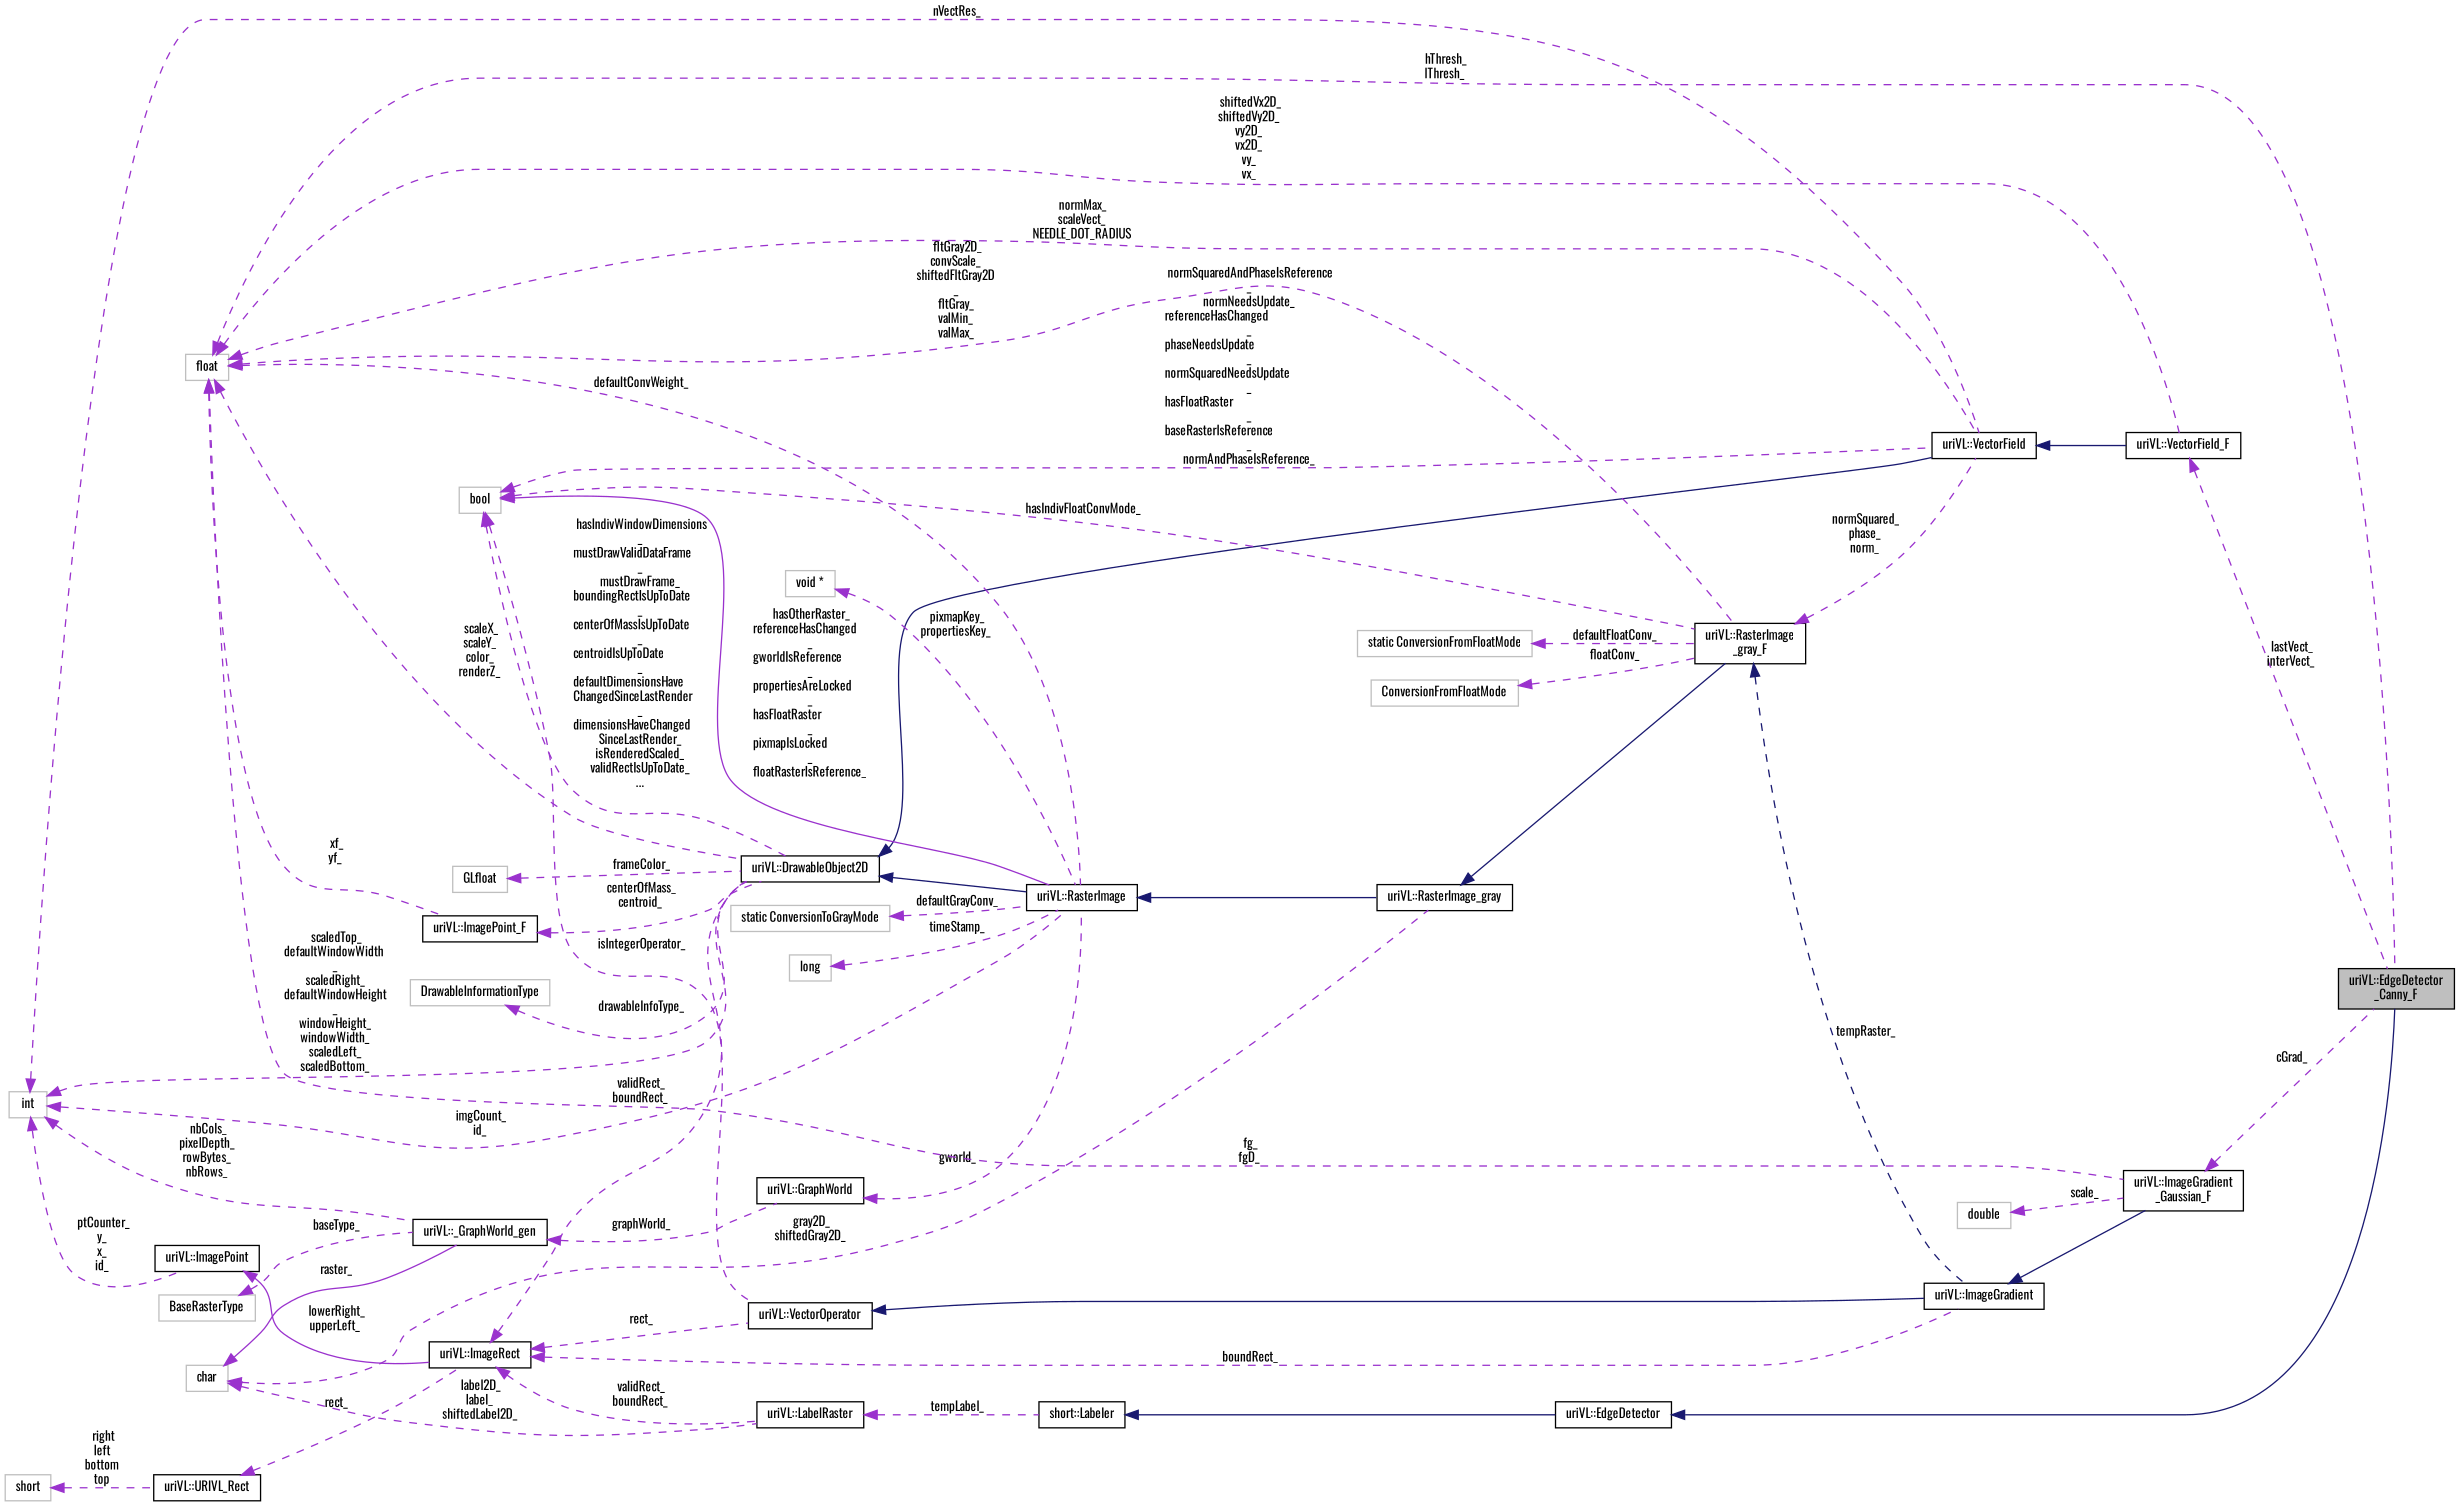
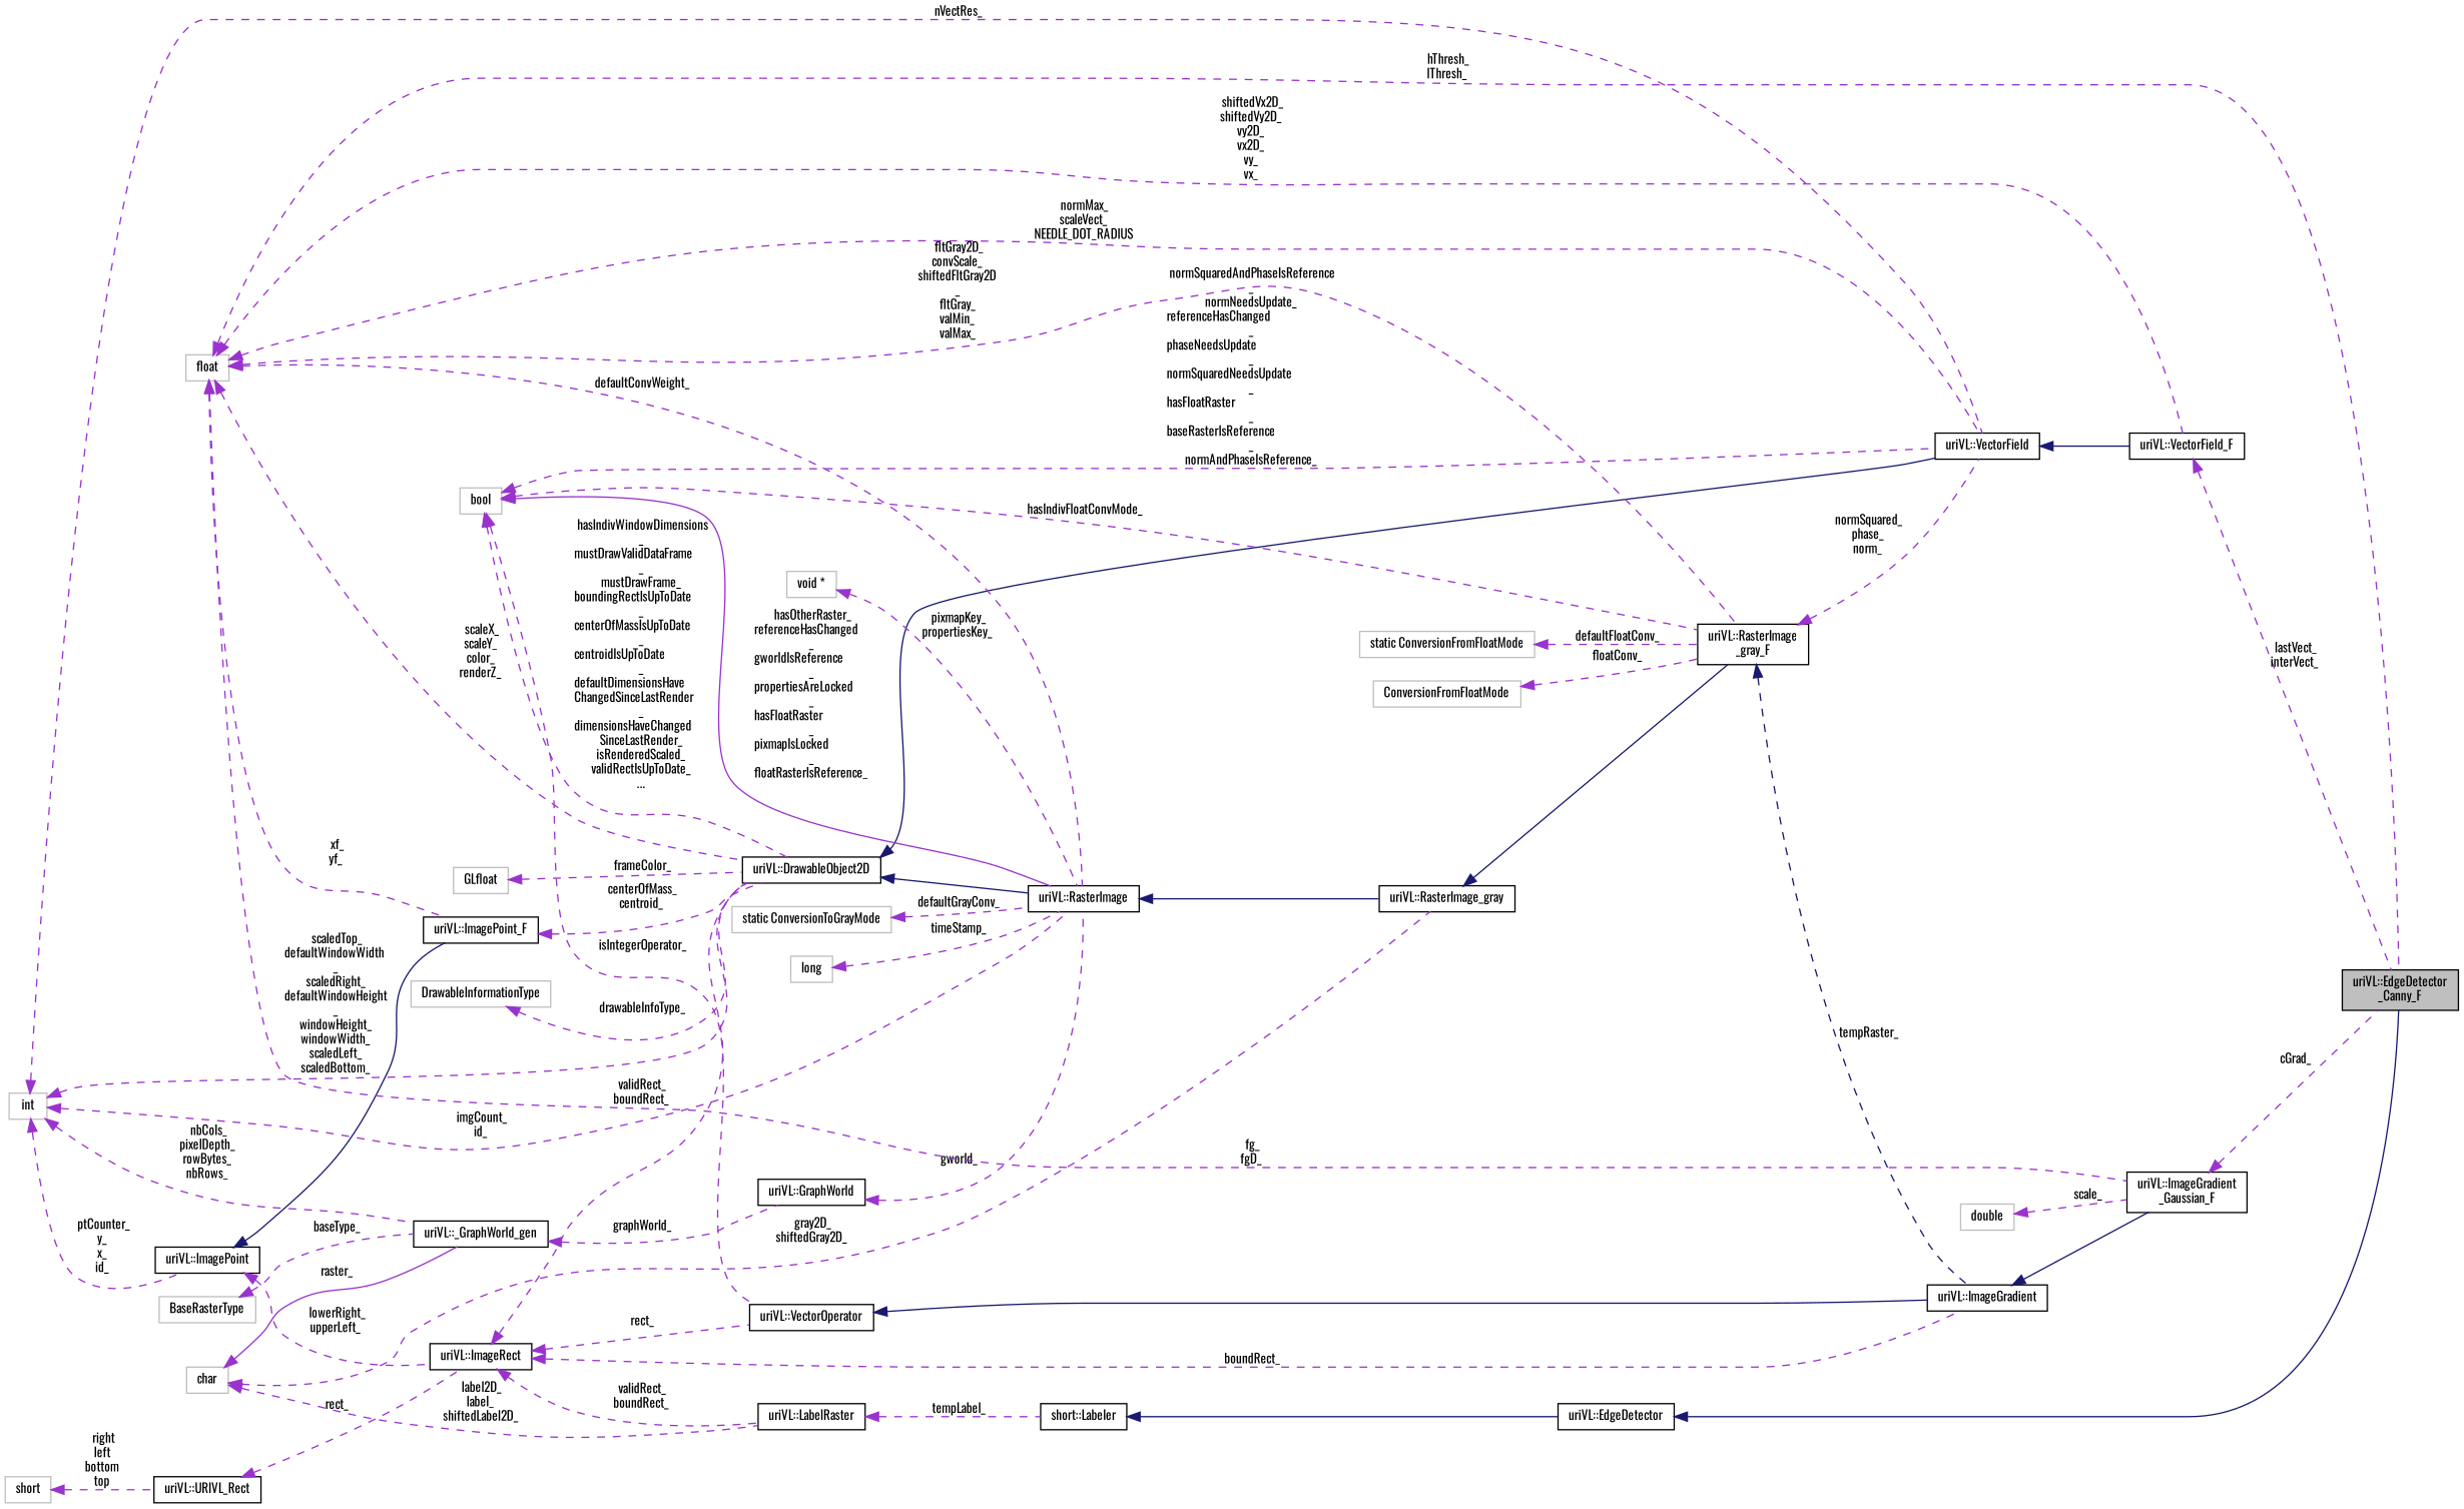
  digraph {
    fontname=Oswald
    rankdir=LR
    node [color=black fillcolor=white fontname=Oswald fontsize=10 shape=record style=filled]
    edge [color=darkorchid3 dir=back fontname=Oswald fontsize=10 labelfontname=Helvetica labelfontsize=10 style=dashed]
    n1 [fillcolor=grey75 fontcolor=black height=0.2 label="uriVL::EdgeDetector\l_Canny_F" width=0.4]
    n2 [height=0.2 label="uriVL::EdgeDetector" width=0.4]
    n3 [height=0.2 label="short::Labeler" width=0.4]
    n4 [height=0.2 label="uriVL::LabelRaster" width=0.4]
    n5 [height=0.2 label="uriVL::ImageRect" width=0.4]
    n6 [height=0.2 label="uriVL::DrawableObject2D" width=0.4]
    n7 [height=0.2 label="uriVL::ImageGradient" width=0.4]
    n8 [height=0.2 label="uriVL::VectorOperator" width=0.4]
    n9 [height=0.2 label="uriVL::VectorField" width=0.4]
    n10 [height=0.2 label="uriVL::RasterImage" width=0.4]
    n11 [height=0.2 label="uriVL::ImageGradient\l_Gaussian_F" width=0.4]
    n12 [height=0.2 label="uriVL::URIVL_Rect" width=0.4]
    n13 [color=grey75 height=0.2 label=short width=0.4]
    n14 [height=0.2 label="uriVL::ImagePoint" width=0.4]
    n15 [height=0.2 label="uriVL::ImagePoint_F" width=0.4]
    n16 [color=grey75 height=0.2 label=int width=0.4]
    n17 [height=0.2 label="uriVL::_GraphWorld_gen" width=0.4]
    n18 [height=0.2 label="uriVL::VectorField_F" width=0.4]
    n19 [height=0.2 label="uriVL::RasterImage_gray" width=0.4]
    n20 [height=0.2 label="uriVL::GraphWorld" width=0.4]
    n21 [color=grey75 height=0.2 label=char width=0.4]
    n22 [height=0.2 label="uriVL::RasterImage\l_gray_F" width=0.4]
    n23 [color=grey75 height=0.2 label=float width=0.4]
    n24 [color=grey75 height=0.2 label=GLfloat width=0.4]
    n25 [color=grey75 height=0.2 label=bool width=0.4]
    n26 [color=grey75 height=0.2 label=DrawableInformationType width=0.4]
    n27 [color=grey75 height=0.2 label=BaseRasterType width=0.4]
    n28 [color=grey75 height=0.2 label="static ConversionToGrayMode" width=0.4]
    n29 [color=grey75 height=0.2 label=long width=0.4]
    n30 [color=grey75 height=0.2 label="void *" width=0.4]
    n31 [color=grey75 height=0.2 label="static ConversionFromFloatMode" width=0.4]
    n32 [color=grey75 height=0.2 label=ConversionFromFloatMode width=0.4]
    n33 [color=grey75 height=0.2 label=double width=0.4]
    n2 -> n1 [color=midnightblue style=solid]
    n3 -> n2 [color=midnightblue style=solid]
    n4 -> n3 [label=" tempLabel_"]
    n5 -> n4 [label=" validRect_\nboundRect_"]
    n5 -> n6 [label=" validRect_\nboundRect_"]
    n5 -> n7 [label=" boundRect_"]
    n5 -> n8 [label=" rect_"]
    n6 -> n9 [color=midnightblue style=solid]
    n6 -> n10 [color=midnightblue style=solid]
    n7 -> n11 [color=midnightblue style=solid]
    n8 -> n7 [color=midnightblue style=solid]
    n9 -> n18 [color=midnightblue style=solid]
    n10 -> n19 [color=midnightblue style=solid]
    n11 -> n1 [label=" cGrad_"]
    n12 -> n5 [label=" rect_"]
    n13 -> n12 [label=" right\nleft\nbottom\ntop"]
-   n14 -> n5 [label=" lowerRight_\nupperLeft_" style=solid]
+   n14 -> n5 [label=" lowerRight_\nupperLeft_"]
+   n14 -> n15 [color=midnightblue style=solid]
    n15 -> n6 [label=" centerOfMass_\ncentroid_"]
    n16 -> n6 [label=" scaledTop_\ndefaultWindowWidth\l_\nscaledRight_\ndefaultWindowHeight\l_\nwindowHeight_\nwindowWidth_\nscaledLeft_\nscaledBottom_"]
    n16 -> n9 [label=" nVectRes_"]
    n16 -> n10 [label=" imgCount_\nid_"]
    n16 -> n14 [label=" ptCounter_\ny_\nx_\nid_"]
    n16 -> n17 [label=" nbCols_\npixelDepth_\nrowBytes_\nnbRows_"]
    n17 -> n20 [label=" graphWorld_"]
    n18 -> n1 [label=" lastVect_\ninterVect_"]
    n19 -> n22 [color=midnightblue style=solid]
    n20 -> n10 [label=" gworld_"]
    n21 -> n4 [label=" label2D_\nlabel_\nshiftedLabel2D_"]
    n21 -> n17 [label=" raster_" style=solid]
    n21 -> n19 [label=" gray2D_\nshiftedGray2D_"]
    n22 -> n7 [color=midnightblue label=" tempRaster_"]
    n22 -> n9 [label=" normSquared_\nphase_\nnorm_"]
    n23 -> n1 [label=" hThresh_\nlThresh_"]
    n23 -> n6 [label=" scaleX_\nscaleY_\ncolor_\nrenderZ_"]
    n23 -> n9 [label=" normMax_\nscaleVect_\nNEEDLE_DOT_RADIUS"]
    n23 -> n10 [label=" defaultConvWeight_"]
    n23 -> n11 [label=" fg_\nfgD_"]
    n23 -> n15 [label=" xf_\nyf_"]
    n23 -> n18 [label=" shiftedVx2D_\nshiftedVy2D_\nvy2D_\nvx2D_\nvy_\nvx_"]
    n23 -> n22 [label=" fltGray2D_\nconvScale_\nshiftedFltGray2D\l_\nfltGray_\nvalMin_\nvalMax_"]
    n24 -> n6 [label=" frameColor_"]
    n25 -> n6 [label=" hasIndivWindowDimensions\l_\nmustDrawValidDataFrame\l_\nmustDrawFrame_\nboundingRectIsUpToDate\l_\ncenterOfMassIsUpToDate\l_\ncentroidIsUpToDate\l_\ndefaultDimensionsHave\lChangedSinceLastRender\l_\ndimensionsHaveChanged\lSinceLastRender_\nisRenderedScaled_\nvalidRectIsUpToDate_\n..."]
    n25 -> n8 [label=" isIntegerOperator_"]
    n25 -> n9 [label=" normSquaredAndPhaseIsReference\l_\nnormNeedsUpdate_\nreferenceHasChanged\l_\nphaseNeedsUpdate\l_\nnormSquaredNeedsUpdate\l_\nhasFloatRaster\l_\nbaseRasterIsReference\l_\nnormAndPhaseIsReference_"]
    n25 -> n10 [label=" hasOtherRaster_\nreferenceHasChanged\l_\ngworldIsReference\l_\npropertiesAreLocked\l_\nhasFloatRaster\l_\npixmapIsLocked\l_\nfloatRasterIsReference_" style=solid]
    n25 -> n22 [label=" hasIndivFloatConvMode_"]
    n26 -> n6 [label=" drawableInfoType_"]
    n27 -> n17 [label=" baseType_"]
    n28 -> n10 [label=" defaultGrayConv_"]
    n29 -> n10 [label=" timeStamp_"]
    n30 -> n10 [label=" pixmapKey_\npropertiesKey_"]
    n31 -> n22 [label=" defaultFloatConv_"]
    n32 -> n22 [label=" floatConv_"]
    n33 -> n11 [label=" scale_"]
  }
